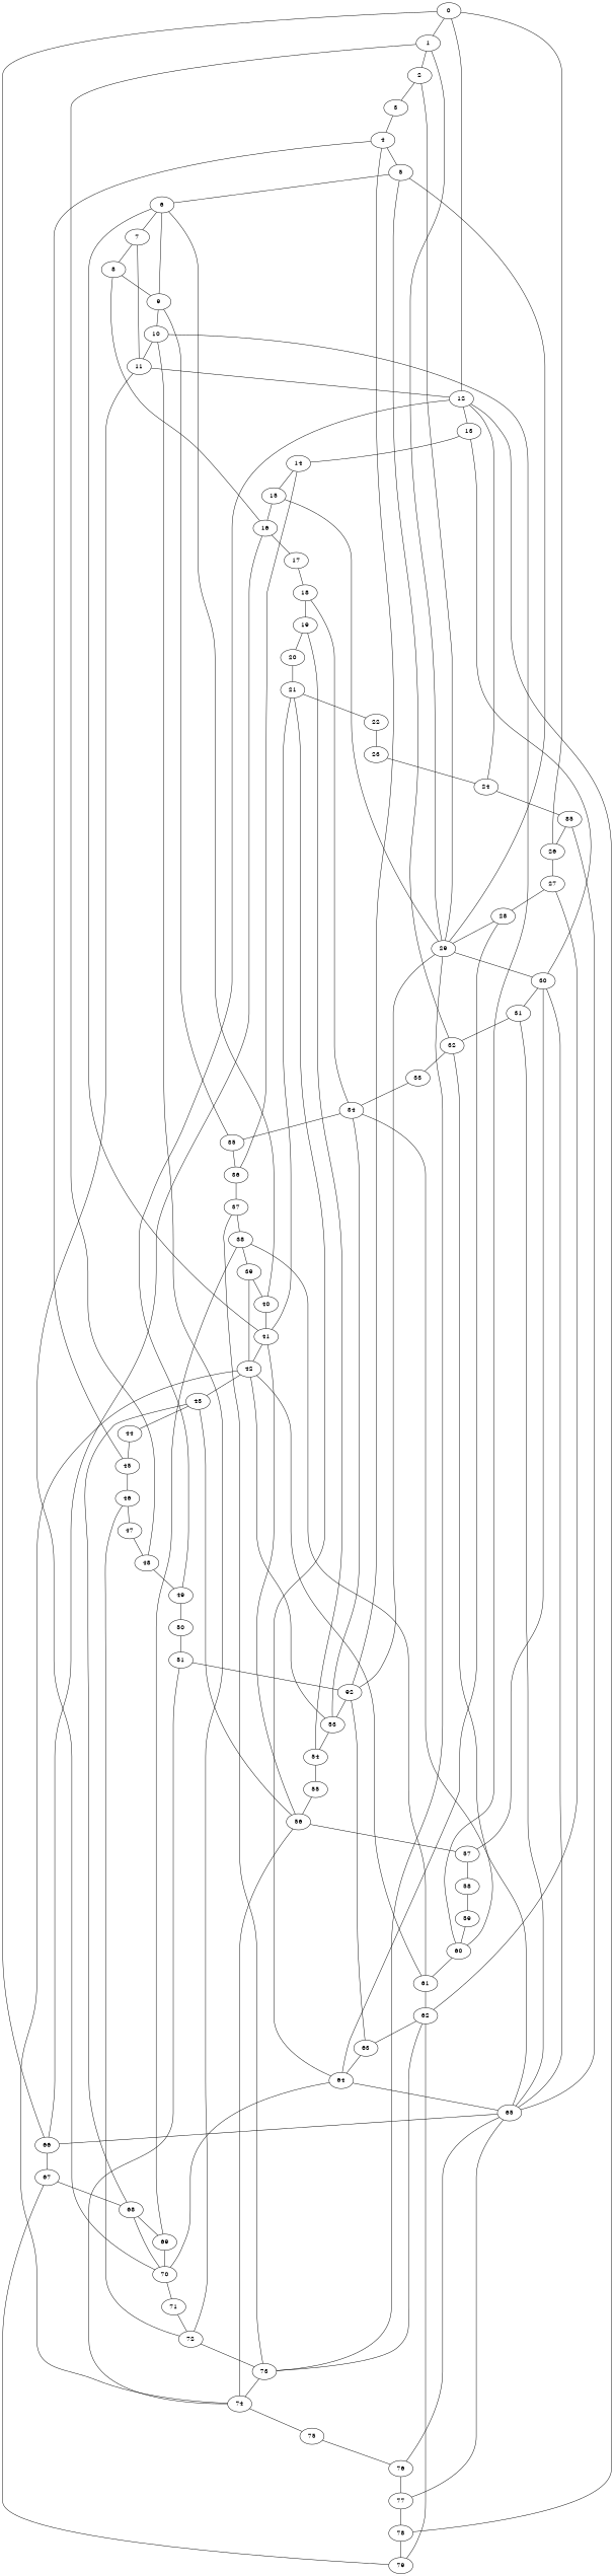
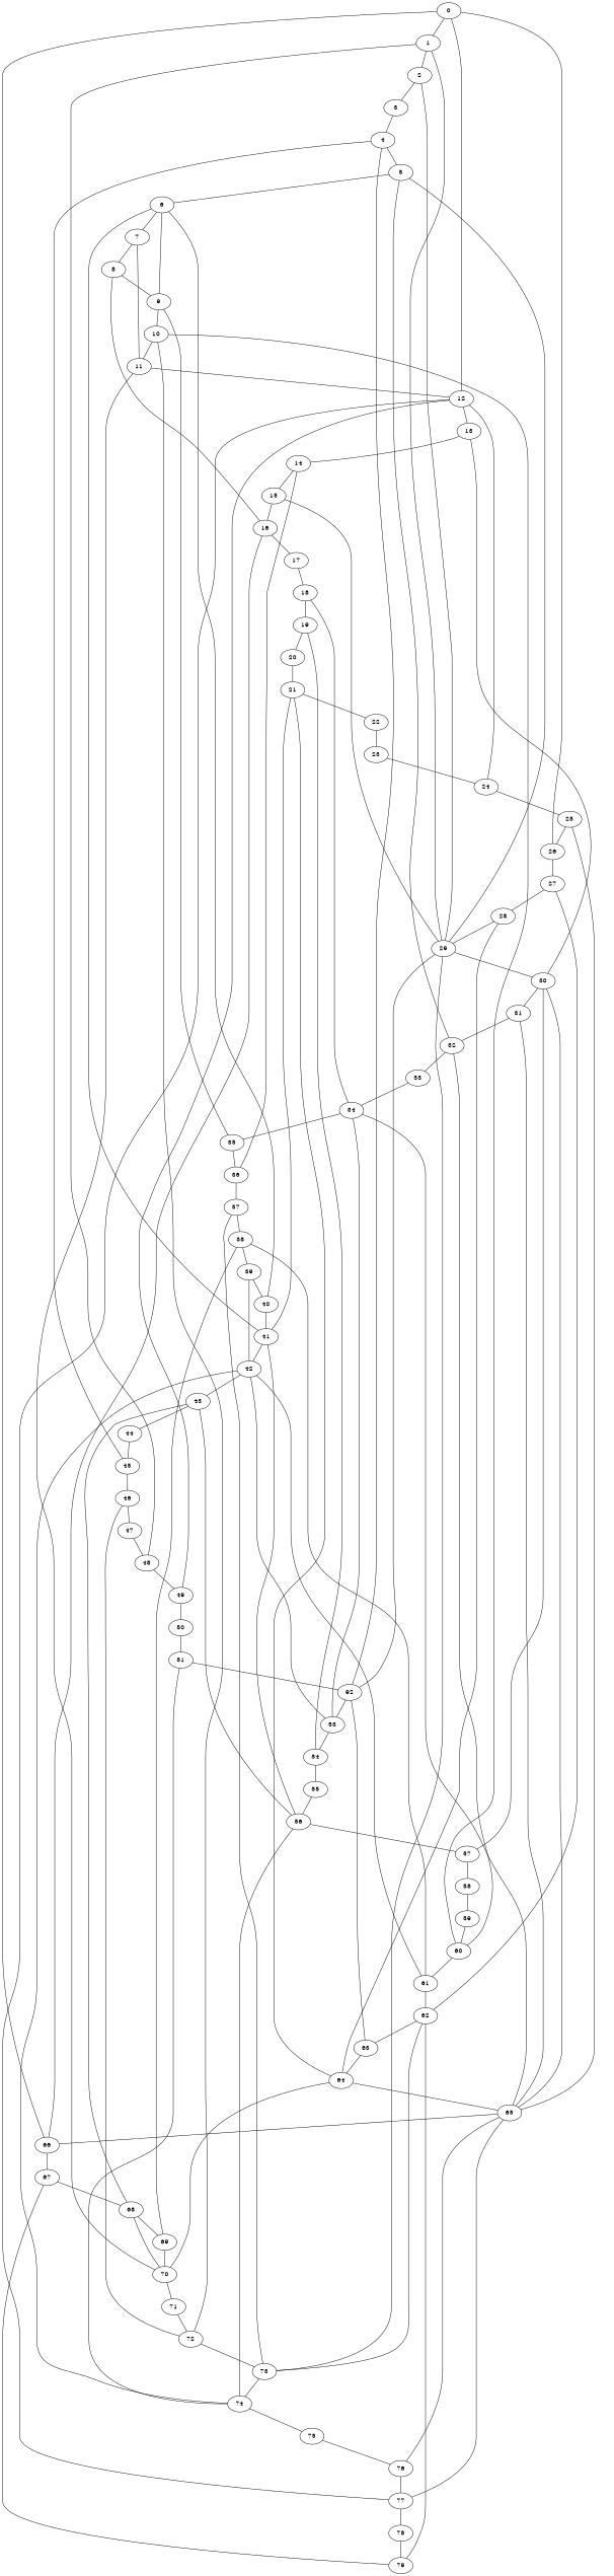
  graph {
    0
    1
    26
    12
    66
    2
    29
    48
    27
    13
    78
    24
    49
    67
    3
    n16 [label=92]
    30
    73
    28
    62
    14
    79
-   25 [label=85]
+   25
    50
    68
    4
    53
    63
    65
    31
    57
    74
    5
    45
    6
    32
    46
    7
    9
    40
    41
    60
    33
    72
    47
    54
    64
    8
    11
    10
    35
    42
    56
    61
    34
    16
    70
    36
    43
    17
    71
    18
    37
    15
    51
    77
    76
    58
    38
    19
    20
    21
    55
    22
    23
    75
    59
    39
    69
    44
    0 -- 1
    0 -- 26
    0 -- 12
    0 -- 66
    1 -- 2
    1 -- 29
    1 -- 48
    26 -- 27
    12 -- 13
-   12 -- 78
+   12 -- 77
    12 -- 24
    12 -- 49
    66 -- 67
    2 -- 29
    2 -- 3
    29 -- n16
    29 -- 30
    29 -- 73
    48 -- 49
    27 -- 28
    27 -- 62
    13 -- 30
    13 -- 14
    78 -- 79
    24 -- 25
    49 -- 50
    67 -- 79
    67 -- 68
    3 -- 4
    n16 -- 53
    n16 -- 63
    30 -- 65
    30 -- 31
    30 -- 57
    73 -- 74
    28 -- 29
    28 -- 64
    62 -- 73
    62 -- 79
    62 -- 63
    14 -- 36
    14 -- 15
    25 -- 26
    25 -- 65
    50 -- 51
    68 -- 70
    68 -- 69
    4 -- n16
    4 -- 5
    4 -- 45
    53 -- 54
    63 -- 64
    65 -- 66
    65 -- 77
    65 -- 76
    31 -- 65
    31 -- 32
    57 -- 58
    74 -- 75
    5 -- 29
    5 -- 6
    5 -- 32
    45 -- 46
    6 -- 7
    6 -- 9
    6 -- 40
    6 -- 41
    32 -- 60
    32 -- 33
    46 -- 72
    46 -- 47
    7 -- 8
    7 -- 11
    9 -- 10
    9 -- 35
    40 -- 41
    41 -- 42
    41 -- 56
    60 -- 61
    33 -- 34
    72 -- 73
    47 -- 48
    54 -- 55
    64 -- 65
    64 -- 70
    8 -- 9
    8 -- 16
    11 -- 12
    11 -- 70
    10 -- 60
    10 -- 72
    10 -- 11
    35 -- 36
    42 -- 53
    42 -- 74
    42 -- 61
    42 -- 43
    56 -- 57
    56 -- 74
    61 -- 62
    34 -- 53
    34 -- 65
    34 -- 35
    16 -- 66
    16 -- 17
    70 -- 71
    36 -- 37
    43 -- 68
    43 -- 56
    43 -- 44
    17 -- 18
    71 -- 72
    18 -- 34
    18 -- 19
    37 -- 73
    37 -- 38
    15 -- 29
    15 -- 16
    51 -- n16
    51 -- 74
    77 -- 78
    76 -- 77
    58 -- 59
    38 -- 61
    38 -- 39
    38 -- 69
    19 -- 54
    19 -- 20
    20 -- 21
    21 -- 41
    21 -- 64
    21 -- 22
    55 -- 56
    22 -- 23
    23 -- 24
    75 -- 76
    59 -- 60
    39 -- 40
    39 -- 42
    69 -- 70
    44 -- 45
  }
